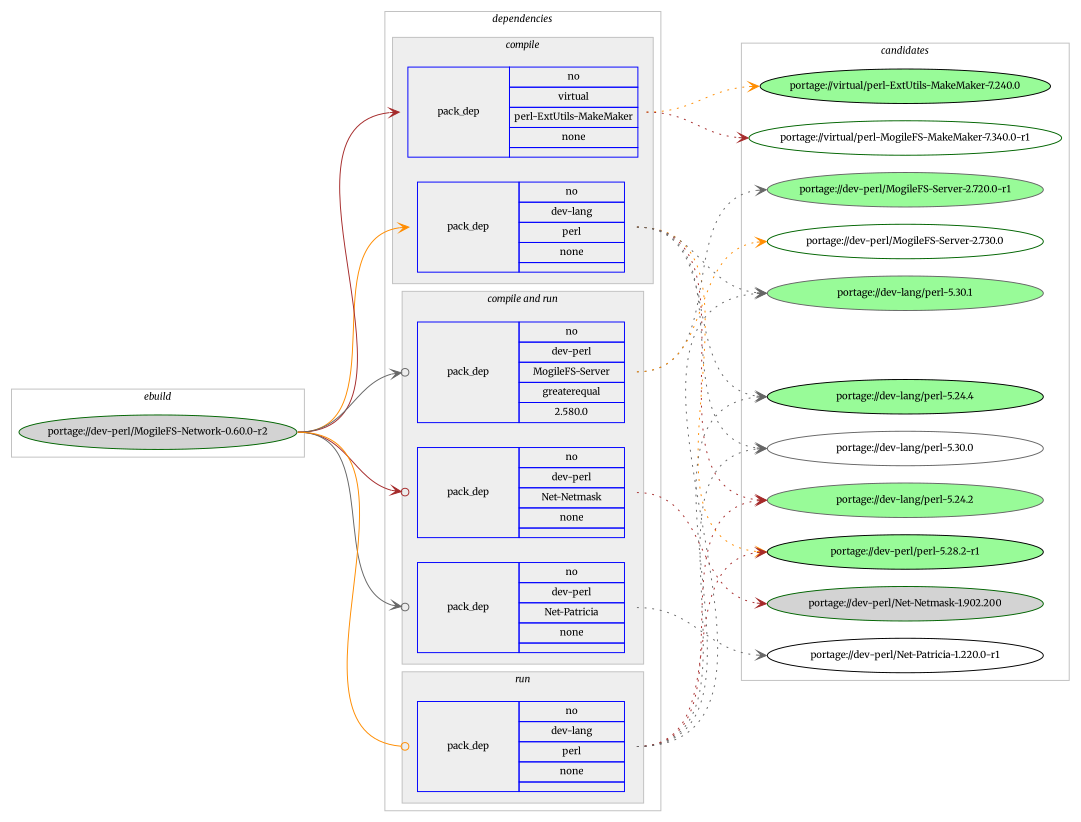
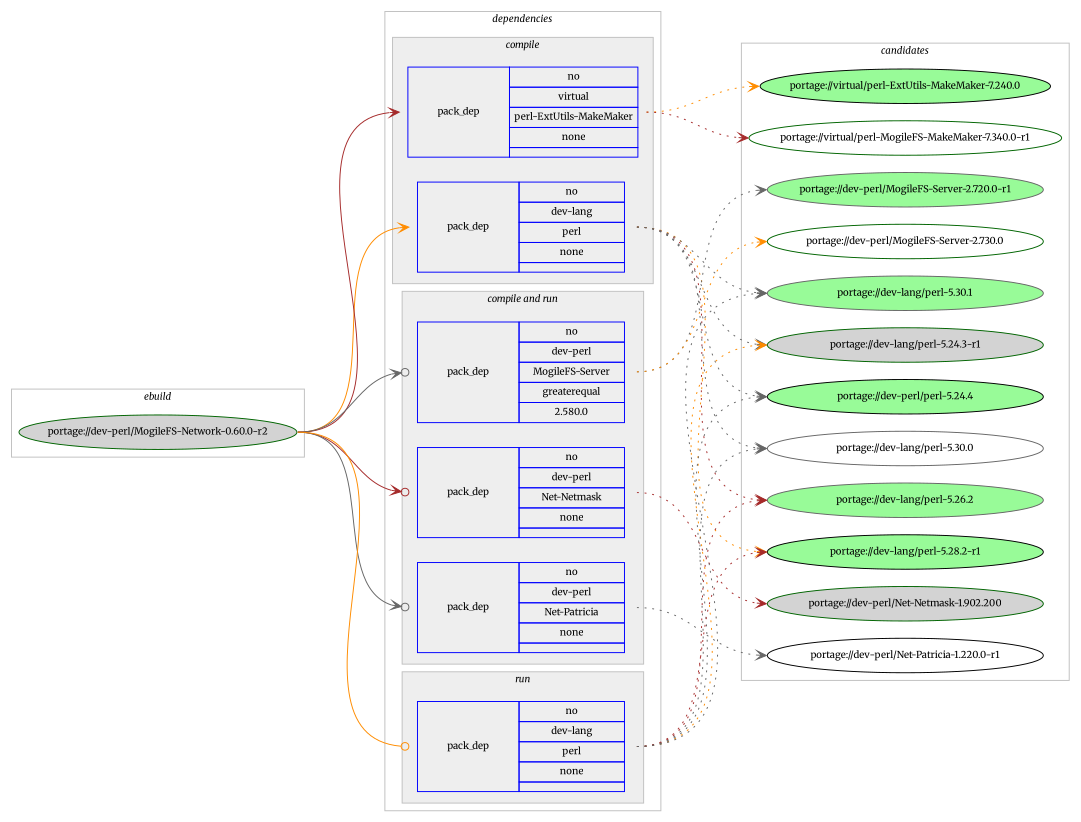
  digraph {
    compound=true
    concentrate=true
    fontname=Merriweather
    fontsize=10
    newrank=true
    rankdir=LR
    ranksep=1.5
    node [color=blue fontname=Merriweather fontsize=10 style=filled]
    edge [arrowhead=vee color=gray40 fontname=Merriweather headport=w style=dotted tailport=e weight=100]
    n1 [color=darkgreen fillcolor=lightgrey label="portage://dev-perl/MogileFS-Network-0.60.0-r2" width=4]
    n2 [label=<<TABLE BORDER="0" CELLBORDER="1" CELLSPACING="0" CELLPADDING="4" WIDTH="220"><TR><TD ROWSPAN="6" CELLPADDING="30">pack_dep</TD></TR><TR><TD WIDTH="110">no</TD></TR><TR><TD>dev-lang</TD></TR><TR><TD>perl</TD></TR><TR><TD>none</TD></TR><TR><TD></TD></TR></TABLE>> shape=none style=""]
    n3 [label=<<TABLE BORDER="0" CELLBORDER="1" CELLSPACING="0" CELLPADDING="4" WIDTH="220"><TR><TD ROWSPAN="6" CELLPADDING="30">pack_dep</TD></TR><TR><TD WIDTH="110">no</TD></TR><TR><TD>virtual</TD></TR><TR><TD>perl-ExtUtils-MakeMaker</TD></TR><TR><TD>none</TD></TR><TR><TD></TD></TR></TABLE>> shape=none style=""]
    n4 [label=<<TABLE BORDER="0" CELLBORDER="1" CELLSPACING="0" CELLPADDING="4" WIDTH="220"><TR><TD ROWSPAN="6" CELLPADDING="30">pack_dep</TD></TR><TR><TD WIDTH="110">no</TD></TR><TR><TD>dev-perl</TD></TR><TR><TD>MogileFS-Server</TD></TR><TR><TD>greaterequal</TD></TR><TR><TD>2.580.0</TD></TR></TABLE>> shape=none style=""]
    n5 [label=<<TABLE BORDER="0" CELLBORDER="1" CELLSPACING="0" CELLPADDING="4" WIDTH="220"><TR><TD ROWSPAN="6" CELLPADDING="30">pack_dep</TD></TR><TR><TD WIDTH="110">no</TD></TR><TR><TD>dev-perl</TD></TR><TR><TD>Net-Netmask</TD></TR><TR><TD>none</TD></TR><TR><TD></TD></TR></TABLE>> shape=none style=""]
    n6 [label=<<TABLE BORDER="0" CELLBORDER="1" CELLSPACING="0" CELLPADDING="4" WIDTH="220"><TR><TD ROWSPAN="6" CELLPADDING="30">pack_dep</TD></TR><TR><TD WIDTH="110">no</TD></TR><TR><TD>dev-perl</TD></TR><TR><TD>Net-Patricia</TD></TR><TR><TD>none</TD></TR><TR><TD></TD></TR></TABLE>> shape=none style=""]
    n7 [label=<<TABLE BORDER="0" CELLBORDER="1" CELLSPACING="0" CELLPADDING="4" WIDTH="220"><TR><TD ROWSPAN="6" CELLPADDING="30">pack_dep</TD></TR><TR><TD WIDTH="110">no</TD></TR><TR><TD>dev-lang</TD></TR><TR><TD>perl</TD></TR><TR><TD>none</TD></TR><TR><TD></TD></TR></TABLE>> shape=none style=""]
-   n9 [color=black fillcolor=palegreen label="portage://dev-lang/perl-5.24.4" width=4]
-   n10 [color=gray40 fillcolor=palegreen label="portage://dev-lang/perl-5.24.2" width=4]
-   n11 [color=black fillcolor=palegreen label="portage://dev-perl/perl-5.28.2-r1" width=4]
+   n8 [color=darkgreen fillcolor=lightgrey label="portage://dev-lang/perl-5.24.3-r1" width=4]
+   n9 [color=black fillcolor=palegreen label="portage://dev-perl/perl-5.24.4" width=4]
+   n10 [color=gray40 fillcolor=palegreen label="portage://dev-lang/perl-5.26.2" width=4]
+   n11 [color=black fillcolor=palegreen label="portage://dev-lang/perl-5.28.2-r1" width=4]
    n12 [color=gray40 fillcolor=white label="portage://dev-lang/perl-5.30.0" width=4]
    n13 [color=gray40 fillcolor=palegreen label="portage://dev-lang/perl-5.30.1" width=4]
    n14 [color=black fillcolor=palegreen label="portage://virtual/perl-ExtUtils-MakeMaker-7.240.0" width=4]
    n15 [color=darkgreen fillcolor=white label="portage://virtual/perl-MogileFS-MakeMaker-7.340.0-r1" width=4]
    n16 [color=gray40 fillcolor=palegreen label="portage://dev-perl/MogileFS-Server-2.720.0-r1" width=4]
    n17 [color=darkgreen fillcolor=white label="portage://dev-perl/MogileFS-Server-2.730.0" width=4]
    n18 [color=darkgreen fillcolor=lightgrey label="portage://dev-perl/Net-Netmask-1.902.200" width=4]
    n19 [color=black fillcolor=white label="portage://dev-perl/Net-Patricia-1.220.0-r1" width=4]
    subgraph cluster_1 {
      color=gray
      label=<<i>ebuild</i>>
      rank=same
      n1
    }
    subgraph cluster_2 {
      color=gray
      label=<<i>dependencies</i>>
      subgraph cluster_3 {
        color=gray
        fillcolor="#eeeeee"
        label=<<i>compile</i>>
        style=filled
        subgraph sub_4 {
          color=gray
          fillcolor="#eeeeee"
          label=<<i>compile</i>>
          style=filled
          n2
        }
        subgraph sub_5 {
          color=gray
          fillcolor="#eeeeee"
          label=<<i>compile</i>>
          style=filled
          n3
        }
      }
      subgraph cluster_6 {
        color=gray
        fillcolor="#eeeeee"
        label=<<i>compile and run</i>>
        style=filled
        subgraph sub_7 {
          color=gray
          fillcolor="#eeeeee"
          label=<<i>compile and run</i>>
          style=filled
          n4
        }
        subgraph sub_8 {
          color=gray
          fillcolor="#eeeeee"
          label=<<i>compile and run</i>>
          style=filled
          n5
        }
        subgraph sub_9 {
          color=gray
          fillcolor="#eeeeee"
          label=<<i>compile and run</i>>
          style=filled
          n6
        }
      }
      subgraph cluster_10 {
        color=gray
        fillcolor="#eeeeee"
        label=<<i>run</i>>
        style=filled
        subgraph sub_11 {
          color=gray
          fillcolor="#eeeeee"
          label=<<i>run</i>>
          style=filled
          n7
        }
      }
    }
    subgraph cluster_12 {
      color=gray
      label=<<i>candidates</i>>
      rank=same
      subgraph sub_13 {
        color=black
        label=<<i>candidates</i>>
        nodesep=1
        rank=same
+       n8
        n9
        n10
        n11
        n12
        n13
      }
      subgraph sub_14 {
        color=black
        label=<<i>candidates</i>>
        nodesep=1
        rank=same
        n14
        n15
      }
      subgraph sub_15 {
        color=black
        label=<<i>candidates</i>>
        nodesep=1
        rank=same
        n16
        n17
      }
      subgraph sub_16 {
        color=black
        label=<<i>candidates</i>>
        nodesep=1
        rank=same
        n18
      }
      subgraph sub_17 {
        color=black
        label=<<i>candidates</i>>
        nodesep=1
        rank=same
        n19
      }
      subgraph sub_18 {
        color=black
        label=<<i>candidates</i>>
        nodesep=1
        rank=same
+       n8
        n9
        n10
        n11
        n12
        n13
      }
    }
    n1 -> n2 [color=darkorange style=solid weight=20]
    n1 -> n3 [color=brown style=solid weight=20]
    n1 -> n4 [arrowhead=odotvee style=solid weight=20]
    n1 -> n5 [arrowhead=odotvee color=brown style=solid weight=20]
    n1 -> n6 [arrowhead=odotvee style=solid weight=20]
    n1 -> n7 [arrowhead=odot color=darkorange style=solid weight=20]
+   n2 -> n8
    n2 -> n9
    n2 -> n10 [color=brown]
    n2 -> n11 [color=darkorange]
    n2 -> n12
    n2 -> n13
    n3 -> n14 [color=darkorange]
    n3 -> n15 [color=brown]
    n4 -> n16
    n4 -> n17 [color=darkorange]
    n5 -> n18 [color=brown]
    n6 -> n19
+   n7 -> n8 [color=darkorange]
    n7 -> n9
    n7 -> n10 [color=brown]
    n7 -> n11 [color=brown]
    n7 -> n12
    n7 -> n13
  }
